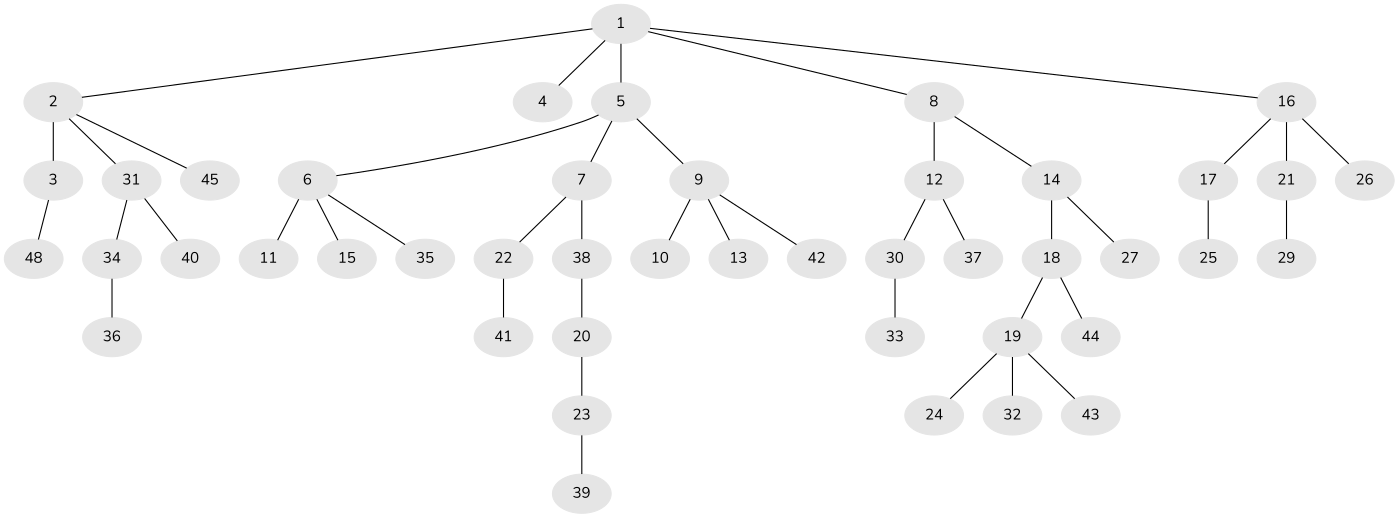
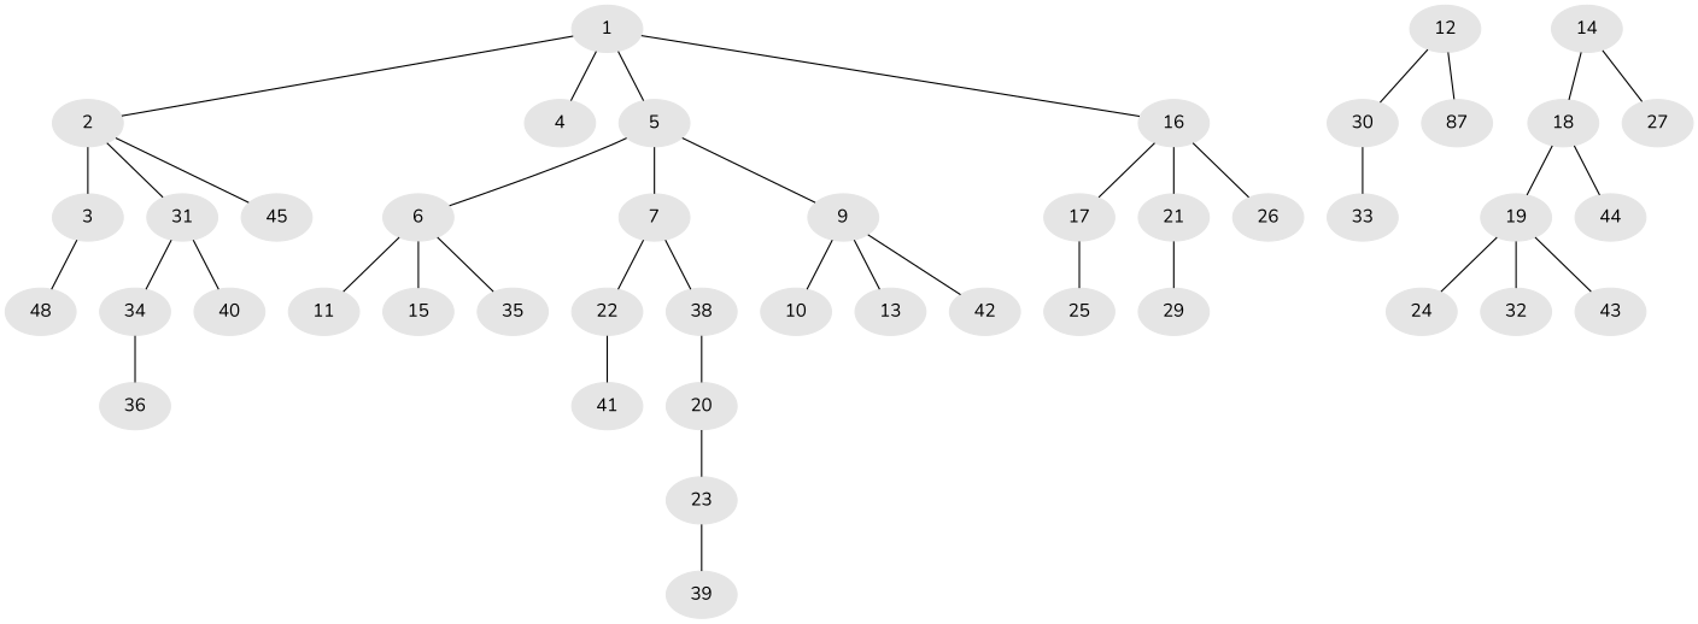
  graph {
    fontname=Nunito
    node [color=gray90 fontname=Nunito style=filled]
    edge [fontname=Nunito weight=1.0]
    1
    2
    4
    5
-   8
    16
    3
    31
    45
    6
    7
    9
    12
    14
    n15 [label=48]
    34
    40
    11
    15
    35
    22
    38
    10
    13
    42
    17
    21
    26
    41
    20
    30
-   37
+   37 [label=87]
    18
    27
    23
    33
    19
    44
    25
    29
    24
    32
    43
    39
    36
    1 -- 2
    1 -- 4
    1 -- 5
-   1 -- 8
    1 -- 16
    2 -- 3 [weight=4.0]
    2 -- 31
    2 -- 45
    5 -- 6
    5 -- 7
    5 -- 9
-   8 -- 12
-   8 -- 14
    16 -- 17
    16 -- 21
    16 -- 26 [weight=2.0]
    3 -- n15
    31 -- 34
    31 -- 40
    6 -- 11 [weight=3.0]
    6 -- 15
    6 -- 35
    7 -- 22
    7 -- 38
    9 -- 10
    9 -- 13
    9 -- 42
    12 -- 30
    12 -- 37
    14 -- 18
    14 -- 27
    34 -- 36
    22 -- 41
    38 -- 20
    17 -- 25
    21 -- 29
    20 -- 23
    30 -- 33
    18 -- 19
    18 -- 44
    23 -- 39 [weight=3.0]
    19 -- 24
    19 -- 32
    19 -- 43
  }
